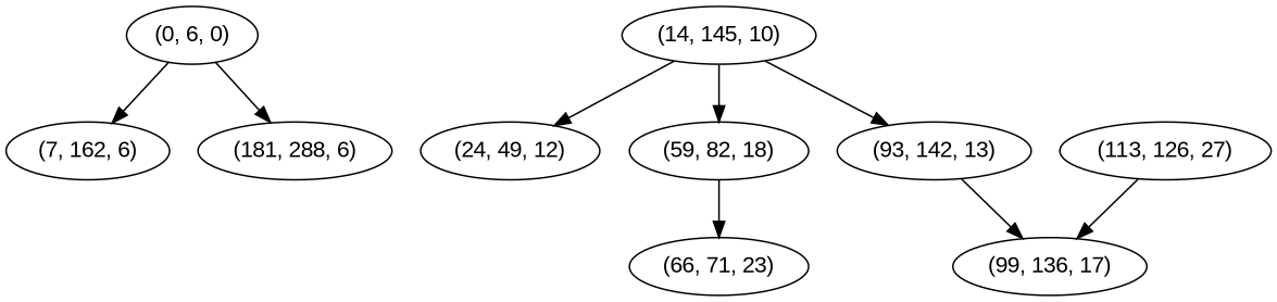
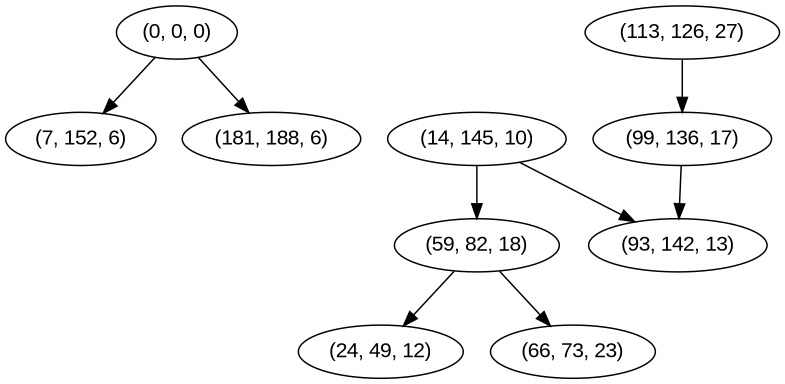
  digraph {
    fontname="Liberation Sans"
    node [fontname="Liberation Sans"]
    edge [fontname="Liberation Sans"]
-   "(0, 0, 0)" [label="(0, 6, 0)"]
-   "(7, 152, 6)" [label="(7, 162, 6)"]
-   "(181, 188, 6)" [label="(181, 288, 6)"]
+   "(0, 0, 0)"
+   "(7, 152, 6)"
+   "(181, 188, 6)"
    "(14, 145, 10)"
    "(24, 49, 12)"
    n6 [label="(59, 82, 18)"]
    "(93, 142, 13)"
-   "(66, 73, 23)" [label="(66, 71, 23)"]
+   "(66, 73, 23)"
    "(99, 136, 17)"
    "(113, 126, 27)"
    "(0, 0, 0)" -> "(7, 152, 6)"
    "(0, 0, 0)" -> "(181, 188, 6)"
-   "(14, 145, 10)" -> "(24, 49, 12)"
+   n6 -> "(24, 49, 12)"
    "(14, 145, 10)" -> n6
    "(14, 145, 10)" -> "(93, 142, 13)"
    n6 -> "(66, 73, 23)"
-   "(93, 142, 13)" -> "(99, 136, 17)"
+   "(99, 136, 17)" -> "(93, 142, 13)"
    "(113, 126, 27)" -> "(99, 136, 17)"
  }
